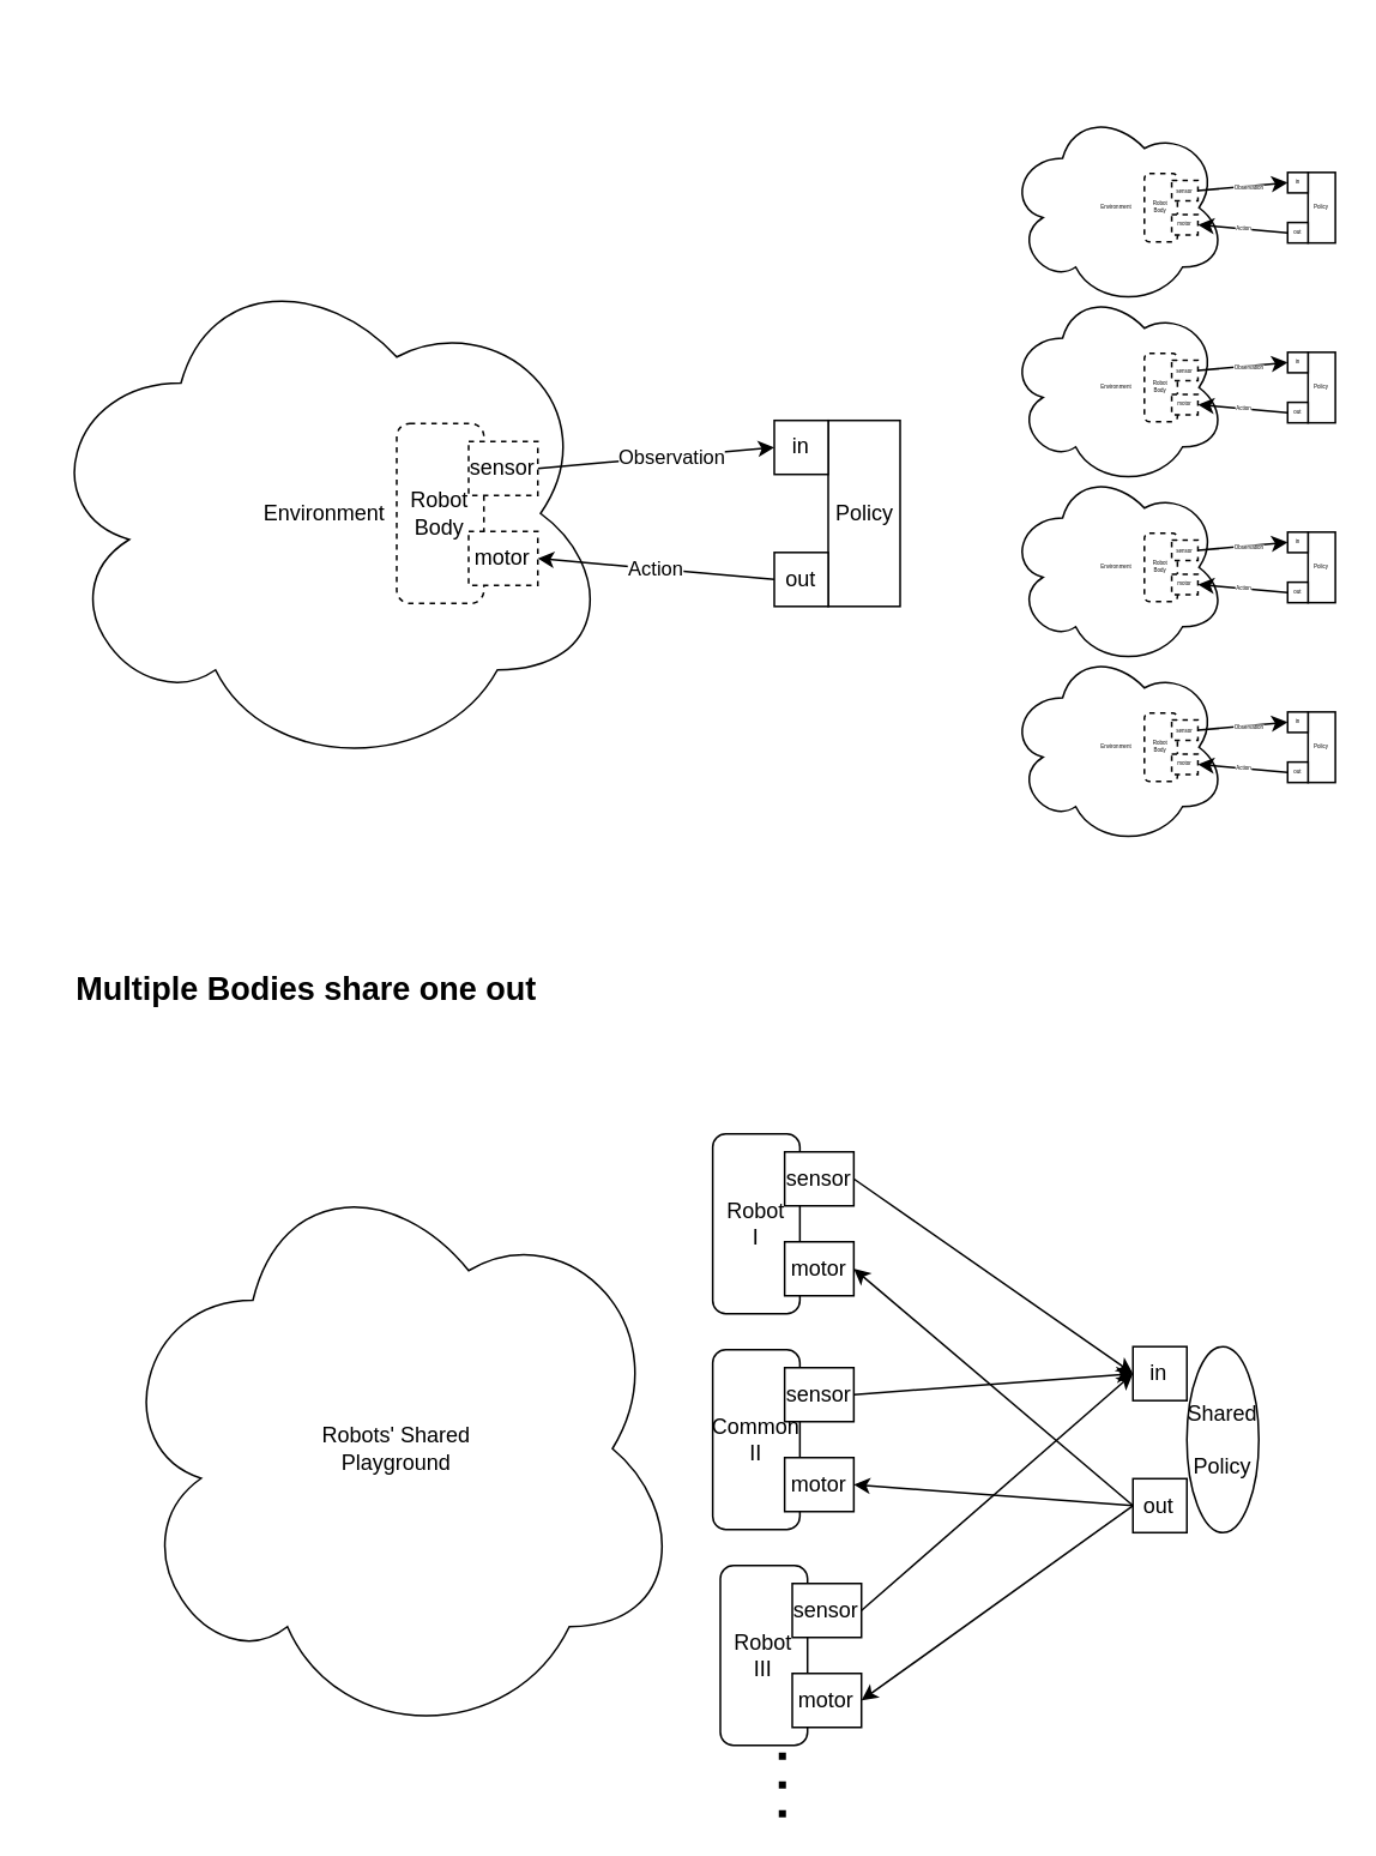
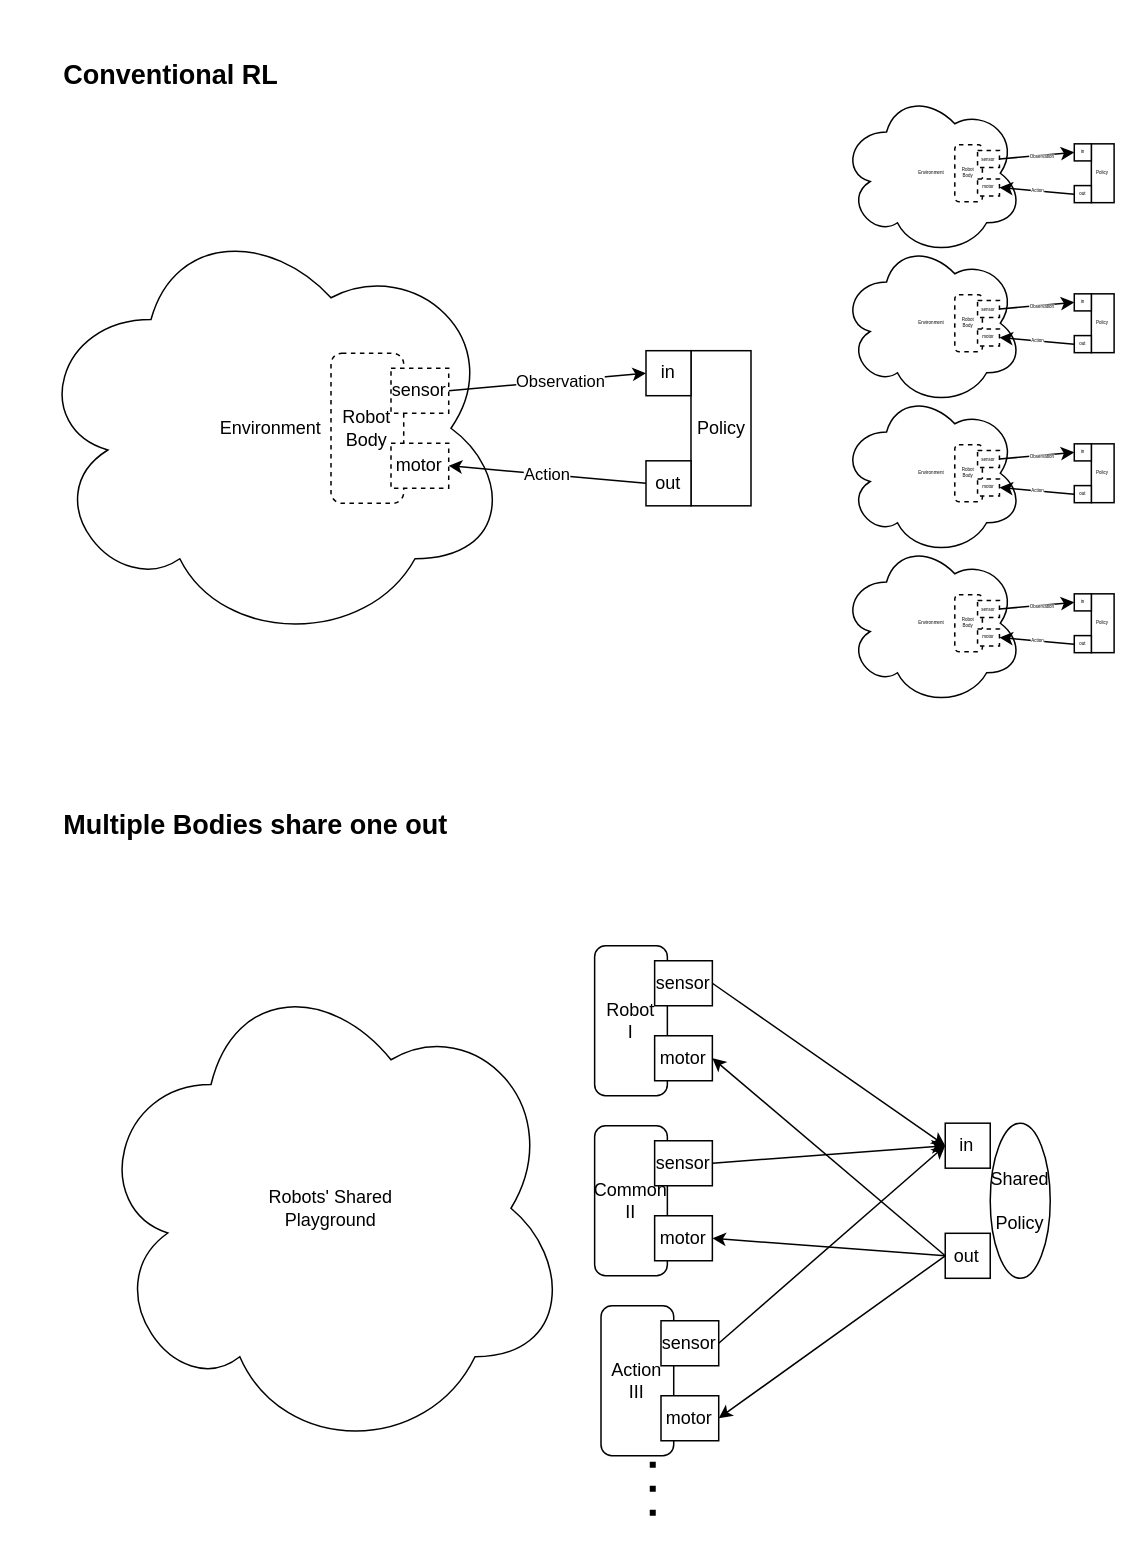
  <mxCell id="0" />
  <mxCell id="1" parent="0" />
  <mxCell id="2" value="Environment" style="ellipse;shape=cloud;whiteSpace=wrap;html=1;" vertex="1" parent="1"><mxGeometry x="20" y="140" width="320" height="290" as="geometry" /></mxCell>
+ <mxCell id="3" value="Conventional RL" style="text;html=1;strokeColor=none;fillColor=none;align=left;verticalAlign=middle;whiteSpace=wrap;rounded=0;fontSize=18;fontStyle=1" vertex="1" parent="1"><mxGeometry x="40" y="20" width="250" height="60" as="geometry" /></mxCell>
  <mxCell id="4" value="" style="endArrow=classic;html=1;exitX=1;exitY=0.5;exitDx=0;exitDy=0;entryX=0;entryY=0.5;entryDx=0;entryDy=0;" edge="1" parent="1" source="26" target="9"><mxGeometry width="50" height="50" relative="1" as="geometry"><mxPoint x="380" y="440" as="sourcePoint" /><mxPoint x="430" y="390" as="targetPoint" /></mxGeometry></mxCell>
  <mxCell id="5" value="Observation" style="edgeLabel;html=1;align=center;verticalAlign=middle;resizable=0;points=[];" vertex="1" connectable="0" parent="4"><mxGeometry x="0.127" relative="1" as="geometry"><mxPoint as="offset" /></mxGeometry></mxCell>
  <mxCell id="6" value="Action" style="endArrow=classic;html=1;entryX=1;entryY=0.5;entryDx=0;entryDy=0;exitX=0;exitY=0.5;exitDx=0;exitDy=0;" edge="1" parent="1" source="10" target="27"><mxGeometry width="50" height="50" relative="1" as="geometry"><mxPoint x="380" y="440" as="sourcePoint" /><mxPoint x="430" y="390" as="targetPoint" /></mxGeometry></mxCell>
  <mxCell id="7" value="" style="group" vertex="1" connectable="0" parent="1"><mxGeometry x="430" y="233.3" width="70" height="103.41" as="geometry" /></mxCell>
  <mxCell id="8" value="Policy" style="html=1;align=center;" vertex="1" parent="7"><mxGeometry x="30" width="40" height="103.41" as="geometry" /></mxCell>
  <mxCell id="9" value="in" style="rounded=0;whiteSpace=wrap;html=1;" vertex="1" parent="7"><mxGeometry width="30" height="30" as="geometry" /></mxCell>
  <mxCell id="10" value="out" style="rounded=0;whiteSpace=wrap;html=1;" vertex="1" parent="7"><mxGeometry y="73.41" width="30" height="30" as="geometry" /></mxCell>
  <mxCell id="11" value="Multiple Bodies share one out" style="text;html=1;strokeColor=none;fillColor=none;align=left;verticalAlign=middle;whiteSpace=wrap;rounded=0;fontSize=18;fontStyle=1" vertex="1" parent="1"><mxGeometry x="40" y="520" width="360" height="60" as="geometry" /></mxCell>
  <mxCell id="12" value="Robots' Shared &lt;br&gt;Playground" style="ellipse;shape=cloud;whiteSpace=wrap;html=1;" vertex="1" parent="1"><mxGeometry x="60" y="640" width="320" height="330" as="geometry" /></mxCell>
  <mxCell id="13" value="" style="endArrow=none;dashed=1;html=1;dashPattern=1 3;strokeWidth=4;fontSize=18;" edge="1" parent="1"><mxGeometry width="50" height="50" relative="1" as="geometry"><mxPoint x="434.5" y="1010" as="sourcePoint" /><mxPoint x="434.5" y="970" as="targetPoint" /></mxGeometry></mxCell>
  <mxCell id="14" value="" style="group" vertex="1" connectable="0" parent="1"><mxGeometry x="629.49" y="748.29" width="70" height="103.41" as="geometry" /></mxCell>
  <mxCell id="15" value="Shared&lt;br&gt;&lt;br&gt;Policy" style="ellipse;html=1;align=center;" vertex="1" parent="14"><mxGeometry x="30" width="40" height="103.41" as="geometry" /></mxCell>
  <mxCell id="16" value="in" style="rounded=0;whiteSpace=wrap;html=1;" vertex="1" parent="14"><mxGeometry width="30" height="30" as="geometry" /></mxCell>
  <mxCell id="17" value="out" style="rounded=0;whiteSpace=wrap;html=1;" vertex="1" parent="14"><mxGeometry y="73.41" width="30" height="30" as="geometry" /></mxCell>
  <mxCell id="18" value="" style="endArrow=classic;html=1;strokeWidth=1;fontSize=18;entryX=0;entryY=0.5;entryDx=0;entryDy=0;exitX=1;exitY=0.5;exitDx=0;exitDy=0;" edge="1" parent="1" source="30" target="16"><mxGeometry width="50" height="50" relative="1" as="geometry"><mxPoint x="480" y="692.5" as="sourcePoint" /><mxPoint x="470" y="800" as="targetPoint" /></mxGeometry></mxCell>
  <mxCell id="19" value="" style="endArrow=classic;html=1;strokeWidth=1;fontSize=18;entryX=0;entryY=0.5;entryDx=0;entryDy=0;exitX=1;exitY=0.5;exitDx=0;exitDy=0;" edge="1" parent="1" source="34" target="16"><mxGeometry width="50" height="50" relative="1" as="geometry"><mxPoint x="480" y="762.5" as="sourcePoint" /><mxPoint x="620" y="755" as="targetPoint" /></mxGeometry></mxCell>
  <mxCell id="20" value="" style="endArrow=classic;html=1;strokeWidth=1;fontSize=18;entryX=0;entryY=0.5;entryDx=0;entryDy=0;exitX=1;exitY=0.5;exitDx=0;exitDy=0;" edge="1" parent="1" source="38" target="16"><mxGeometry width="50" height="50" relative="1" as="geometry"><mxPoint x="480" y="832.5" as="sourcePoint" /><mxPoint x="620" y="755" as="targetPoint" /></mxGeometry></mxCell>
  <mxCell id="21" value="" style="endArrow=classic;html=1;strokeWidth=1;fontSize=18;entryX=1;entryY=0.5;entryDx=0;entryDy=0;exitX=0;exitY=0.5;exitDx=0;exitDy=0;" edge="1" parent="1" source="17" target="31"><mxGeometry width="50" height="50" relative="1" as="geometry"><mxPoint x="490" y="842.5" as="sourcePoint" /><mxPoint x="480" y="717.5" as="targetPoint" /></mxGeometry></mxCell>
  <mxCell id="22" value="" style="endArrow=classic;html=1;strokeWidth=1;fontSize=18;entryX=1;entryY=0.5;entryDx=0;entryDy=0;exitX=0;exitY=0.5;exitDx=0;exitDy=0;" edge="1" parent="1" source="17" target="35"><mxGeometry width="50" height="50" relative="1" as="geometry"><mxPoint x="610" y="820" as="sourcePoint" /><mxPoint x="480" y="787.5" as="targetPoint" /></mxGeometry></mxCell>
  <mxCell id="23" value="" style="endArrow=classic;html=1;strokeWidth=1;fontSize=18;entryX=1;entryY=0.5;entryDx=0;entryDy=0;exitX=0;exitY=0.5;exitDx=0;exitDy=0;" edge="1" parent="1" source="17" target="39"><mxGeometry width="50" height="50" relative="1" as="geometry"><mxPoint x="610" y="818" as="sourcePoint" /><mxPoint x="480" y="857.5" as="targetPoint" /></mxGeometry></mxCell>
  <mxCell id="24" value="" style="group" vertex="1" connectable="0" parent="1"><mxGeometry x="220" y="235" width="78.48" height="100" as="geometry" /></mxCell>
  <mxCell id="25" value="Robot&lt;br&gt;Body" style="rounded=1;whiteSpace=wrap;html=1;dashed=1;" vertex="1" parent="24"><mxGeometry width="48.48" height="100" as="geometry" /></mxCell>
  <mxCell id="26" value="sensor" style="rounded=0;whiteSpace=wrap;html=1;dashed=1;" vertex="1" parent="24"><mxGeometry x="40" y="10" width="38.48" height="30" as="geometry" /></mxCell>
  <mxCell id="27" value="motor" style="rounded=0;whiteSpace=wrap;html=1;dashed=1;" vertex="1" parent="24"><mxGeometry x="40" y="60" width="38.48" height="30" as="geometry" /></mxCell>
  <mxCell id="28" value="" style="group" vertex="1" connectable="0" parent="1"><mxGeometry x="395.76" y="630" width="78.48" height="100" as="geometry" /></mxCell>
  <mxCell id="29" value="Robot&lt;br&gt;I" style="rounded=1;whiteSpace=wrap;html=1;" vertex="1" parent="28"><mxGeometry width="48.48" height="100" as="geometry" /></mxCell>
  <mxCell id="30" value="sensor" style="rounded=0;whiteSpace=wrap;html=1;" vertex="1" parent="28"><mxGeometry x="40" y="10" width="38.48" height="30" as="geometry" /></mxCell>
  <mxCell id="31" value="motor" style="rounded=0;whiteSpace=wrap;html=1;" vertex="1" parent="28"><mxGeometry x="40" y="60" width="38.48" height="30" as="geometry" /></mxCell>
  <mxCell id="32" value="" style="group" vertex="1" connectable="0" parent="1"><mxGeometry x="395.76" y="750" width="78.48" height="100" as="geometry" /></mxCell>
  <mxCell id="33" value="Common&lt;br&gt;II" style="rounded=1;whiteSpace=wrap;html=1;" vertex="1" parent="32"><mxGeometry width="48.48" height="100" as="geometry" /></mxCell>
  <mxCell id="34" value="sensor" style="rounded=0;whiteSpace=wrap;html=1;" vertex="1" parent="32"><mxGeometry x="40" y="10" width="38.48" height="30" as="geometry" /></mxCell>
  <mxCell id="35" value="motor" style="rounded=0;whiteSpace=wrap;html=1;" vertex="1" parent="32"><mxGeometry x="40" y="60" width="38.48" height="30" as="geometry" /></mxCell>
  <mxCell id="36" value="" style="group" vertex="1" connectable="0" parent="1"><mxGeometry x="400" y="870" width="78.48" height="100" as="geometry" /></mxCell>
- <mxCell id="37" value="Robot&lt;br&gt;III" style="rounded=1;whiteSpace=wrap;html=1;" vertex="1" parent="36"><mxGeometry width="48.48" height="100" as="geometry" /></mxCell>
+ <mxCell id="37" value="Action&lt;br&gt;III" style="rounded=1;whiteSpace=wrap;html=1;" vertex="1" parent="36"><mxGeometry width="48.48" height="100" as="geometry" /></mxCell>
  <mxCell id="38" value="sensor" style="rounded=0;whiteSpace=wrap;html=1;" vertex="1" parent="36"><mxGeometry x="40" y="10" width="38.48" height="30" as="geometry" /></mxCell>
  <mxCell id="39" value="motor" style="rounded=0;whiteSpace=wrap;html=1;" vertex="1" parent="36"><mxGeometry x="40" y="60" width="38.48" height="30" as="geometry" /></mxCell>
  <mxCell id="40" value="" style="group" vertex="1" connectable="0" parent="1"><mxGeometry x="560" y="60" width="182.07" height="110" as="geometry" /></mxCell>
  <mxCell id="41" value="Environment" style="ellipse;shape=cloud;whiteSpace=wrap;html=1;fontSize=3;" vertex="1" parent="40"><mxGeometry width="121.38" height="110.0" as="geometry" /></mxCell>
  <mxCell id="42" value="" style="group;fontSize=3;" vertex="1" connectable="0" parent="40"><mxGeometry x="155.518" y="35.39" width="26.552" height="39.224" as="geometry" /></mxCell>
  <mxCell id="43" value="Policy" style="html=1;align=center;fontSize=3;" vertex="1" parent="42"><mxGeometry x="11.379" width="15.173" height="39.224" as="geometry" /></mxCell>
  <mxCell id="44" value="in" style="rounded=0;whiteSpace=wrap;html=1;fontSize=3;" vertex="1" parent="42"><mxGeometry width="11.379" height="11.379" as="geometry" /></mxCell>
  <mxCell id="45" value="out" style="rounded=0;whiteSpace=wrap;html=1;fontSize=3;" vertex="1" parent="42"><mxGeometry y="27.845" width="11.379" height="11.379" as="geometry" /></mxCell>
  <mxCell id="46" value="" style="group;fontSize=3;" vertex="1" connectable="0" parent="40"><mxGeometry x="75.863" y="36.034" width="29.768" height="37.931" as="geometry" /></mxCell>
  <mxCell id="47" value="Robot&lt;br style=&quot;font-size: 3px;&quot;&gt;Body" style="rounded=1;whiteSpace=wrap;html=1;dashed=1;fontSize=3;" vertex="1" parent="46"><mxGeometry width="18.389" height="37.931" as="geometry" /></mxCell>
  <mxCell id="48" value="sensor" style="rounded=0;whiteSpace=wrap;html=1;dashed=1;fontSize=3;" vertex="1" parent="46"><mxGeometry x="15.173" y="3.793" width="14.596" height="11.379" as="geometry" /></mxCell>
  <mxCell id="49" value="motor" style="rounded=0;whiteSpace=wrap;html=1;dashed=1;fontSize=3;" vertex="1" parent="46"><mxGeometry x="15.173" y="22.759" width="14.596" height="11.379" as="geometry" /></mxCell>
  <mxCell id="50" value="" style="endArrow=classic;html=1;exitX=1;exitY=0.5;exitDx=0;exitDy=0;entryX=0;entryY=0.5;entryDx=0;entryDy=0;fontSize=3;" edge="1" parent="40" source="48" target="44"><mxGeometry width="61.11" height="61.111" as="geometry"><mxPoint x="136.553" y="113.793" as="sourcePoint" /><mxPoint x="155.518" y="94.828" as="targetPoint" /></mxGeometry></mxCell>
  <mxCell id="51" value="Observation" style="edgeLabel;html=1;align=center;verticalAlign=middle;resizable=0;points=[];fontSize=3;" vertex="1" connectable="0" parent="50"><mxGeometry x="0.127" relative="1" as="geometry"><mxPoint as="offset" /></mxGeometry></mxCell>
  <mxCell id="52" value="Action" style="endArrow=classic;html=1;entryX=1;entryY=0.5;entryDx=0;entryDy=0;exitX=0;exitY=0.5;exitDx=0;exitDy=0;fontSize=3;" edge="1" parent="40" source="45" target="49"><mxGeometry width="61.11" height="61.111" as="geometry"><mxPoint x="136.553" y="113.793" as="sourcePoint" /><mxPoint x="155.518" y="94.828" as="targetPoint" /></mxGeometry></mxCell>
  <mxCell id="53" value="" style="group" vertex="1" connectable="0" parent="1"><mxGeometry x="560" y="160" width="182.07" height="110" as="geometry" /></mxCell>
  <mxCell id="54" value="Environment" style="ellipse;shape=cloud;whiteSpace=wrap;html=1;fontSize=3;" vertex="1" parent="53"><mxGeometry width="121.38" height="110.0" as="geometry" /></mxCell>
  <mxCell id="55" value="" style="group;fontSize=3;" vertex="1" connectable="0" parent="53"><mxGeometry x="155.518" y="35.39" width="26.552" height="39.224" as="geometry" /></mxCell>
  <mxCell id="56" value="Policy" style="html=1;align=center;fontSize=3;" vertex="1" parent="55"><mxGeometry x="11.379" width="15.173" height="39.224" as="geometry" /></mxCell>
  <mxCell id="57" value="in" style="rounded=0;whiteSpace=wrap;html=1;fontSize=3;" vertex="1" parent="55"><mxGeometry width="11.379" height="11.379" as="geometry" /></mxCell>
  <mxCell id="58" value="out" style="rounded=0;whiteSpace=wrap;html=1;fontSize=3;" vertex="1" parent="55"><mxGeometry y="27.845" width="11.379" height="11.379" as="geometry" /></mxCell>
  <mxCell id="59" value="" style="group;fontSize=3;" vertex="1" connectable="0" parent="53"><mxGeometry x="75.863" y="36.034" width="29.768" height="37.931" as="geometry" /></mxCell>
  <mxCell id="60" value="Robot&lt;br style=&quot;font-size: 3px;&quot;&gt;Body" style="rounded=1;whiteSpace=wrap;html=1;dashed=1;fontSize=3;" vertex="1" parent="59"><mxGeometry width="18.389" height="37.931" as="geometry" /></mxCell>
  <mxCell id="61" value="sensor" style="rounded=0;whiteSpace=wrap;html=1;dashed=1;fontSize=3;" vertex="1" parent="59"><mxGeometry x="15.173" y="3.793" width="14.596" height="11.379" as="geometry" /></mxCell>
  <mxCell id="62" value="motor" style="rounded=0;whiteSpace=wrap;html=1;dashed=1;fontSize=3;" vertex="1" parent="59"><mxGeometry x="15.173" y="22.759" width="14.596" height="11.379" as="geometry" /></mxCell>
  <mxCell id="63" value="" style="endArrow=classic;html=1;exitX=1;exitY=0.5;exitDx=0;exitDy=0;entryX=0;entryY=0.5;entryDx=0;entryDy=0;fontSize=3;" edge="1" parent="53" source="61" target="57"><mxGeometry width="61.11" height="61.111" as="geometry"><mxPoint x="136.553" y="113.793" as="sourcePoint" /><mxPoint x="155.518" y="94.828" as="targetPoint" /></mxGeometry></mxCell>
  <mxCell id="64" value="Observation" style="edgeLabel;html=1;align=center;verticalAlign=middle;resizable=0;points=[];fontSize=3;" vertex="1" connectable="0" parent="63"><mxGeometry x="0.127" relative="1" as="geometry"><mxPoint as="offset" /></mxGeometry></mxCell>
  <mxCell id="65" value="Action" style="endArrow=classic;html=1;entryX=1;entryY=0.5;entryDx=0;entryDy=0;exitX=0;exitY=0.5;exitDx=0;exitDy=0;fontSize=3;" edge="1" parent="53" source="58" target="62"><mxGeometry width="61.11" height="61.111" as="geometry"><mxPoint x="136.553" y="113.793" as="sourcePoint" /><mxPoint x="155.518" y="94.828" as="targetPoint" /></mxGeometry></mxCell>
  <mxCell id="66" value="" style="group" vertex="1" connectable="0" parent="1"><mxGeometry x="560" y="260" width="182.07" height="110" as="geometry" /></mxCell>
  <mxCell id="67" value="Environment" style="ellipse;shape=cloud;whiteSpace=wrap;html=1;fontSize=3;" vertex="1" parent="66"><mxGeometry width="121.38" height="110.0" as="geometry" /></mxCell>
  <mxCell id="68" value="" style="group;fontSize=3;" vertex="1" connectable="0" parent="66"><mxGeometry x="155.518" y="35.39" width="26.552" height="39.224" as="geometry" /></mxCell>
  <mxCell id="69" value="Policy" style="html=1;align=center;fontSize=3;" vertex="1" parent="68"><mxGeometry x="11.379" width="15.173" height="39.224" as="geometry" /></mxCell>
  <mxCell id="70" value="in" style="rounded=0;whiteSpace=wrap;html=1;fontSize=3;" vertex="1" parent="68"><mxGeometry width="11.379" height="11.379" as="geometry" /></mxCell>
  <mxCell id="71" value="out" style="rounded=0;whiteSpace=wrap;html=1;fontSize=3;" vertex="1" parent="68"><mxGeometry y="27.845" width="11.379" height="11.379" as="geometry" /></mxCell>
  <mxCell id="72" value="" style="group;fontSize=3;" vertex="1" connectable="0" parent="66"><mxGeometry x="75.863" y="36.034" width="29.768" height="37.931" as="geometry" /></mxCell>
  <mxCell id="73" value="Robot&lt;br style=&quot;font-size: 3px;&quot;&gt;Body" style="rounded=1;whiteSpace=wrap;html=1;dashed=1;fontSize=3;" vertex="1" parent="72"><mxGeometry width="18.389" height="37.931" as="geometry" /></mxCell>
  <mxCell id="74" value="sensor" style="rounded=0;whiteSpace=wrap;html=1;dashed=1;fontSize=3;" vertex="1" parent="72"><mxGeometry x="15.173" y="3.793" width="14.596" height="11.379" as="geometry" /></mxCell>
  <mxCell id="75" value="motor" style="rounded=0;whiteSpace=wrap;html=1;dashed=1;fontSize=3;" vertex="1" parent="72"><mxGeometry x="15.173" y="22.759" width="14.596" height="11.379" as="geometry" /></mxCell>
  <mxCell id="76" value="" style="endArrow=classic;html=1;exitX=1;exitY=0.5;exitDx=0;exitDy=0;entryX=0;entryY=0.5;entryDx=0;entryDy=0;fontSize=3;" edge="1" parent="66" source="74" target="70"><mxGeometry width="61.11" height="61.111" as="geometry"><mxPoint x="136.553" y="113.793" as="sourcePoint" /><mxPoint x="155.518" y="94.828" as="targetPoint" /></mxGeometry></mxCell>
  <mxCell id="77" value="Observation" style="edgeLabel;html=1;align=center;verticalAlign=middle;resizable=0;points=[];fontSize=3;" vertex="1" connectable="0" parent="76"><mxGeometry x="0.127" relative="1" as="geometry"><mxPoint as="offset" /></mxGeometry></mxCell>
  <mxCell id="78" value="Action" style="endArrow=classic;html=1;entryX=1;entryY=0.5;entryDx=0;entryDy=0;exitX=0;exitY=0.5;exitDx=0;exitDy=0;fontSize=3;" edge="1" parent="66" source="71" target="75"><mxGeometry width="61.11" height="61.111" as="geometry"><mxPoint x="136.553" y="113.793" as="sourcePoint" /><mxPoint x="155.518" y="94.828" as="targetPoint" /></mxGeometry></mxCell>
  <mxCell id="79" value="" style="group" vertex="1" connectable="0" parent="1"><mxGeometry x="560" y="360" width="182.07" height="110" as="geometry" /></mxCell>
  <mxCell id="80" value="Environment" style="ellipse;shape=cloud;whiteSpace=wrap;html=1;fontSize=3;" vertex="1" parent="79"><mxGeometry width="121.38" height="110.0" as="geometry" /></mxCell>
  <mxCell id="81" value="" style="group;fontSize=3;" vertex="1" connectable="0" parent="79"><mxGeometry x="155.518" y="35.39" width="26.552" height="39.224" as="geometry" /></mxCell>
  <mxCell id="82" value="Policy" style="html=1;align=center;fontSize=3;" vertex="1" parent="81"><mxGeometry x="11.379" width="15.173" height="39.224" as="geometry" /></mxCell>
  <mxCell id="83" value="in" style="rounded=0;whiteSpace=wrap;html=1;fontSize=3;" vertex="1" parent="81"><mxGeometry width="11.379" height="11.379" as="geometry" /></mxCell>
  <mxCell id="84" value="out" style="rounded=0;whiteSpace=wrap;html=1;fontSize=3;" vertex="1" parent="81"><mxGeometry y="27.845" width="11.379" height="11.379" as="geometry" /></mxCell>
  <mxCell id="85" value="" style="group;fontSize=3;" vertex="1" connectable="0" parent="79"><mxGeometry x="75.863" y="36.034" width="29.768" height="37.931" as="geometry" /></mxCell>
  <mxCell id="86" value="Robot&lt;br style=&quot;font-size: 3px;&quot;&gt;Body" style="rounded=1;whiteSpace=wrap;html=1;dashed=1;fontSize=3;" vertex="1" parent="85"><mxGeometry width="18.389" height="37.931" as="geometry" /></mxCell>
  <mxCell id="87" value="sensor" style="rounded=0;whiteSpace=wrap;html=1;dashed=1;fontSize=3;" vertex="1" parent="85"><mxGeometry x="15.173" y="3.793" width="14.596" height="11.379" as="geometry" /></mxCell>
  <mxCell id="88" value="motor" style="rounded=0;whiteSpace=wrap;html=1;dashed=1;fontSize=3;" vertex="1" parent="85"><mxGeometry x="15.173" y="22.759" width="14.596" height="11.379" as="geometry" /></mxCell>
  <mxCell id="89" value="" style="endArrow=classic;html=1;exitX=1;exitY=0.5;exitDx=0;exitDy=0;entryX=0;entryY=0.5;entryDx=0;entryDy=0;fontSize=3;" edge="1" parent="79" source="87" target="83"><mxGeometry width="61.11" height="61.111" as="geometry"><mxPoint x="136.553" y="113.793" as="sourcePoint" /><mxPoint x="155.518" y="94.828" as="targetPoint" /></mxGeometry></mxCell>
  <mxCell id="90" value="Observation" style="edgeLabel;html=1;align=center;verticalAlign=middle;resizable=0;points=[];fontSize=3;" vertex="1" connectable="0" parent="89"><mxGeometry x="0.127" relative="1" as="geometry"><mxPoint as="offset" /></mxGeometry></mxCell>
  <mxCell id="91" value="Action" style="endArrow=classic;html=1;entryX=1;entryY=0.5;entryDx=0;entryDy=0;exitX=0;exitY=0.5;exitDx=0;exitDy=0;fontSize=3;" edge="1" parent="79" source="84" target="88"><mxGeometry width="61.11" height="61.111" as="geometry"><mxPoint x="136.553" y="113.793" as="sourcePoint" /><mxPoint x="155.518" y="94.828" as="targetPoint" /></mxGeometry></mxCell>
